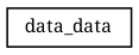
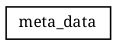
  digraph {
    rankdir=LR
    fontname="Noto Serif"
-   n1 [color=black fillcolor=white fontname="Noto Serif" fontsize=10 height=0.2 label=data_data shape=record style=filled width=0.4]
+   n1 [color=black fillcolor=white fontname="Noto Serif" fontsize=10 height=0.2 label=meta_data shape=record style=filled width=0.4]
  }
